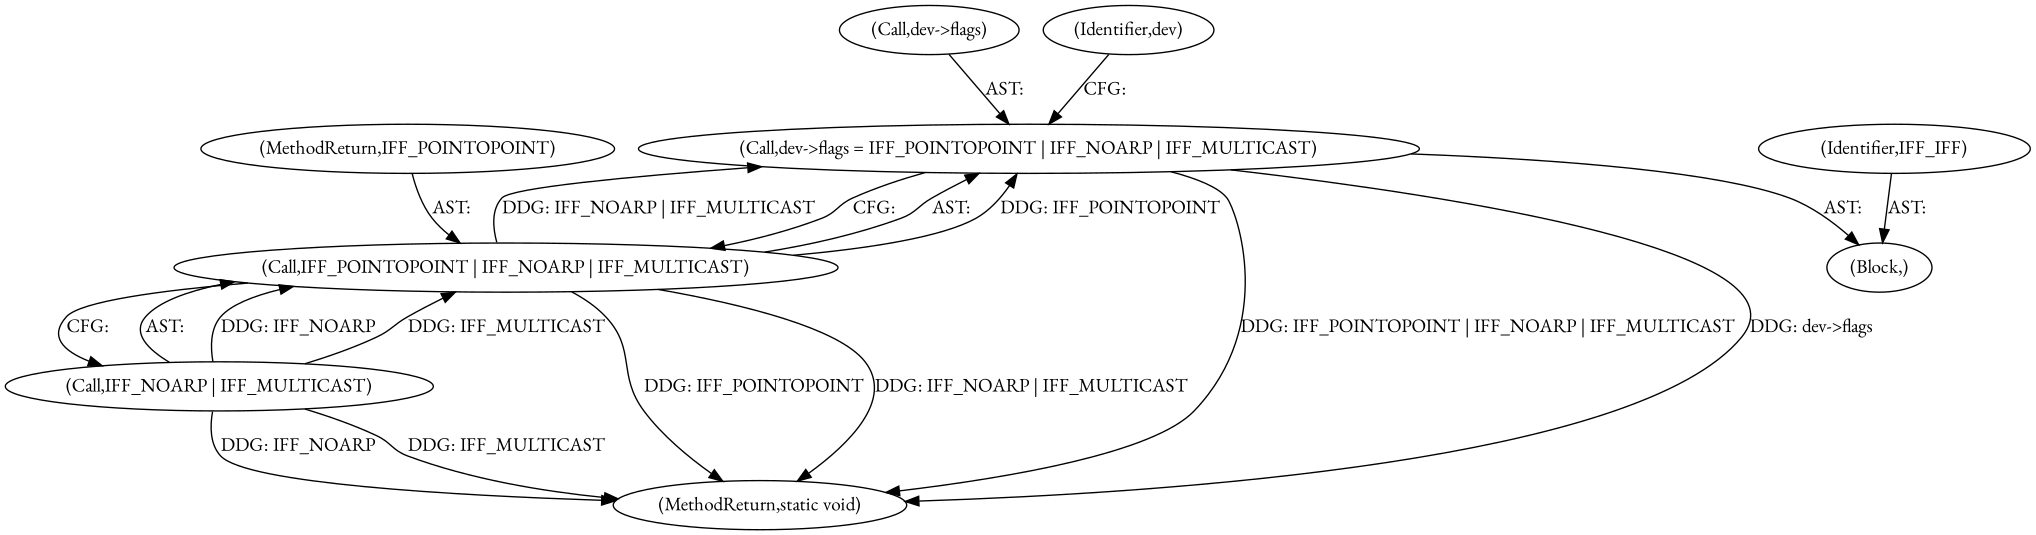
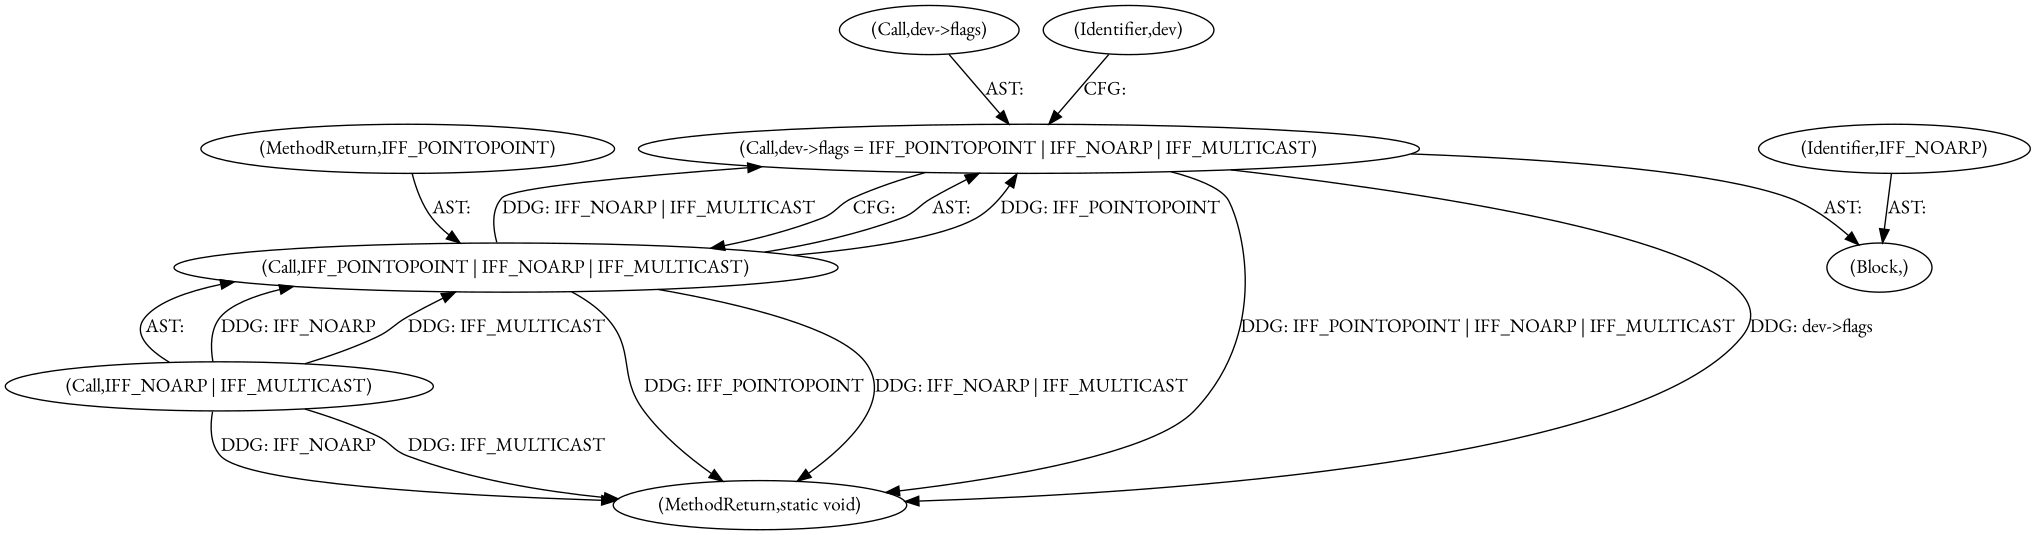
  digraph {
    fontname="EB Garamond"
    node [fontname="EB Garamond"]
    edge [fontname="EB Garamond"]
    n1 [label="(Call,dev->flags = IFF_POINTOPOINT | IFF_NOARP | IFF_MULTICAST)"]
    n2 [label="(Call,IFF_POINTOPOINT | IFF_NOARP | IFF_MULTICAST)"]
    n3 [label="(Block,)"]
    n4 [label="(MethodReturn,static void)"]
    n5 [label="(Call,IFF_NOARP | IFF_MULTICAST)"]
    n6 [label="(Call,dev->flags)"]
    n7 [label="(MethodReturn,IFF_POINTOPOINT)"]
    n8 [label="(Identifier,dev)"]
-   n9 [label="(Identifier,IFF_IFF)"]
+   n9 [label="(Identifier,IFF_NOARP)"]
    n1 -> n2 [label="CFG: "]
    n1 -> n3 [label="AST: "]
    n1 -> n4 [label="DDG: IFF_POINTOPOINT | IFF_NOARP | IFF_MULTICAST"]
    n1 -> n4 [label="DDG: dev->flags"]
    n2 -> n1 [label="AST: "]
    n2 -> n1 [label="DDG: IFF_POINTOPOINT"]
    n2 -> n1 [label="DDG: IFF_NOARP | IFF_MULTICAST"]
    n2 -> n4 [label="DDG: IFF_POINTOPOINT"]
    n2 -> n4 [label="DDG: IFF_NOARP | IFF_MULTICAST"]
-   n2 -> n5 [label="CFG: "]
    n5 -> n2 [label="AST: "]
    n5 -> n2 [label="DDG: IFF_NOARP"]
    n5 -> n2 [label="DDG: IFF_MULTICAST"]
    n5 -> n4 [label="DDG: IFF_NOARP"]
    n5 -> n4 [label="DDG: IFF_MULTICAST"]
    n6 -> n1 [label="AST: "]
    n7 -> n2 [label="AST: "]
    n8 -> n1 [label="CFG: "]
    n9 -> n3 [label="AST: "]
  }
